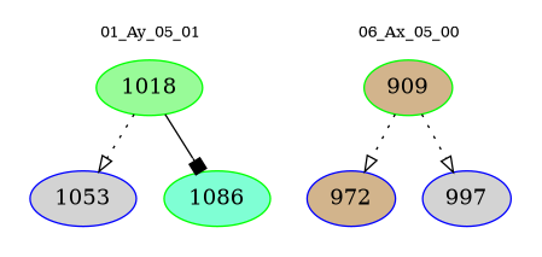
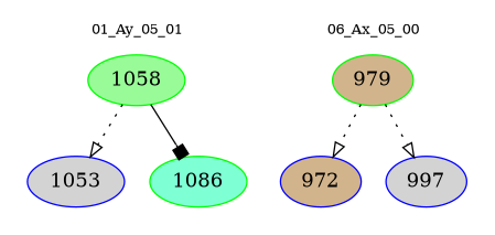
  digraph {
    fontname="DejaVu Serif"
    node [color=green fillcolor=lightgrey fontname="DejaVu Serif" style=filled]
    edge [arrowhead=onormal color=black fontname="DejaVu Serif" style=dotted]
-   n1 [fillcolor=palegreen label=1018]
+   n1 [fillcolor=palegreen label=1058]
    n2 [color=blue label=1053]
    n3 [fillcolor=aquamarine label=1086]
-   n4 [fillcolor=tan label=909]
+   n4 [fillcolor=tan label=979]
    n5 [color=blue fillcolor=tan label=972]
    n6 [color=blue label=997]
    subgraph cluster_1 {
      color=white
      fontsize=10
      label="01_Ay_05_01"
      n1
      n2
      n3
    }
    subgraph cluster_2 {
      color=white
      fontsize=10
      label="06_Ax_05_00"
      n4
      n5
      n6
    }
    n1 -> n2
    n1 -> n3 [arrowhead=box style=solid]
    n4 -> n5
    n4 -> n6
  }
